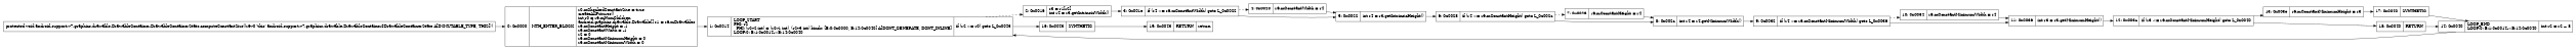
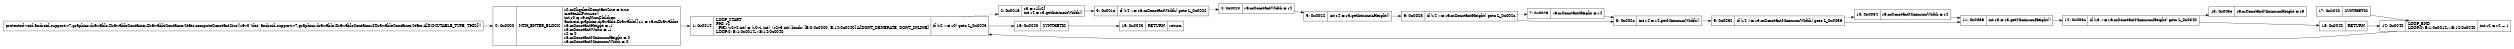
  digraph {
    rankdir=LR
    node [shape=record]
    n1 [label="{0\:\ 0x0000|MTH_ENTER_BLOCK\l|r0.mCheckedConstantSize = true\lcreateAllFutures()\lint r0 = r6.mNumChildren\landroid.graphics.drawable.Drawable[] r1 = r6.mDrawables\lr6.mConstantHeight = \-1\lr6.mConstantWidth = \-1\lr2 = 0\lr6.mConstantMinimumHeight = 0\lr6.mConstantMinimumWidth = 0\l}"]
    n2 [label="{1\:\ 0x0014|LOOP_START\lPHI: r2 \l  PHI: (r2v2 int) = (r2v1 int), (r2v3 int) binds: [B:0:0x0000, B:14:0x0040] A[DONT_GENERATE, DONT_INLINE]\lLOOP:0: B:1:0x0014\-\>B:14:0x0040\l|if (r2 \>= r0) goto L_0x0043\l}"]
    n3 [label="{2\:\ 0x0016|r3 = r1[r2]\lint r4 = r3.getIntrinsicWidth()\l}"]
    n4 [label="{16\:\ 0x0043|SYNTHETIC\l}"]
    n5 [label="{3\:\ 0x001e|if (r4 \<= r6.mConstantWidth) goto L_0x0022\l}"]
    n6 [label="{15\:\ 0x0043|RETURN\l|return\l}"]
    n7 [label="{4\:\ 0x0020|r6.mConstantWidth = r4\l}"]
    n8 [label="{5\:\ 0x0022|int r4 = r3.getIntrinsicHeight()\l}"]
    n9 [label="{6\:\ 0x0028|if (r4 \<= r6.mConstantHeight) goto L_0x002c\l}"]
    n10 [label="{7\:\ 0x002a|r6.mConstantHeight = r4\l}"]
    n11 [label="{8\:\ 0x002c|int r4 = r4.getMinimumWidth()\l}"]
    n12 [label="{9\:\ 0x0032|if (r4 \<= r6.mConstantMinimumWidth) goto L_0x0036\l}"]
    n13 [label="{10\:\ 0x0034|r6.mConstantMinimumWidth = r4\l}"]
    n14 [label="{11\:\ 0x0036|int r3 = r3.getMinimumHeight()\l}"]
    n15 [label="{12\:\ 0x003c|if (r3 \<= r6.mConstantMinimumHeight) goto L_0x0040\l}"]
    n16 [label="{13\:\ 0x003e|r6.mConstantMinimumHeight = r3\l}"]
    n17 [label="{18\:\ 0x0040|RETURN\l}"]
    n18 [label="{17\:\ 0x0040|SYNTHETIC\l}"]
-   n19 [label="{14\:\ 0x0040|LOOP_END\lLOOP:0: B:1:0x0014\-\>B:14:0x0040\l|int r2 = r2 + 8\l}"]
+   n19 [label="{14\:\ 0x0040|LOOP_END\lLOOP:0: B:1:0x0014\-\>B:14:0x0040\l|int r2 = r2 + 1\l}"]
    n20 [label="{protected void android.support.v7.graphics.drawable.DrawableContainer.DrawableContainerState.computeConstantSize((r6v0 'this' android.support.v7.graphics.drawable.DrawableContainer$DrawableContainerState A[IMMUTABLE_TYPE, THIS])) }"]
    n1 -> n2
    n2 -> n3 [style=dashed]
    n2 -> n4
    n3 -> n5
    n4 -> n6
    n5 -> n7 [style=dashed]
-   n5 -> n8
    n7 -> n8
    n8 -> n9
    n9 -> n10 [style=dashed]
    n9 -> n11
    n10 -> n11
    n11 -> n12
    n12 -> n13 [style=dashed]
    n12 -> n14
    n13 -> n14
    n14 -> n15
    n15 -> n16 [style=solid]
    n15 -> n17
-   n16 -> n18
    n17 -> n19
    n18 -> n19
    n19 -> n2
    n20 -> n1
  }
